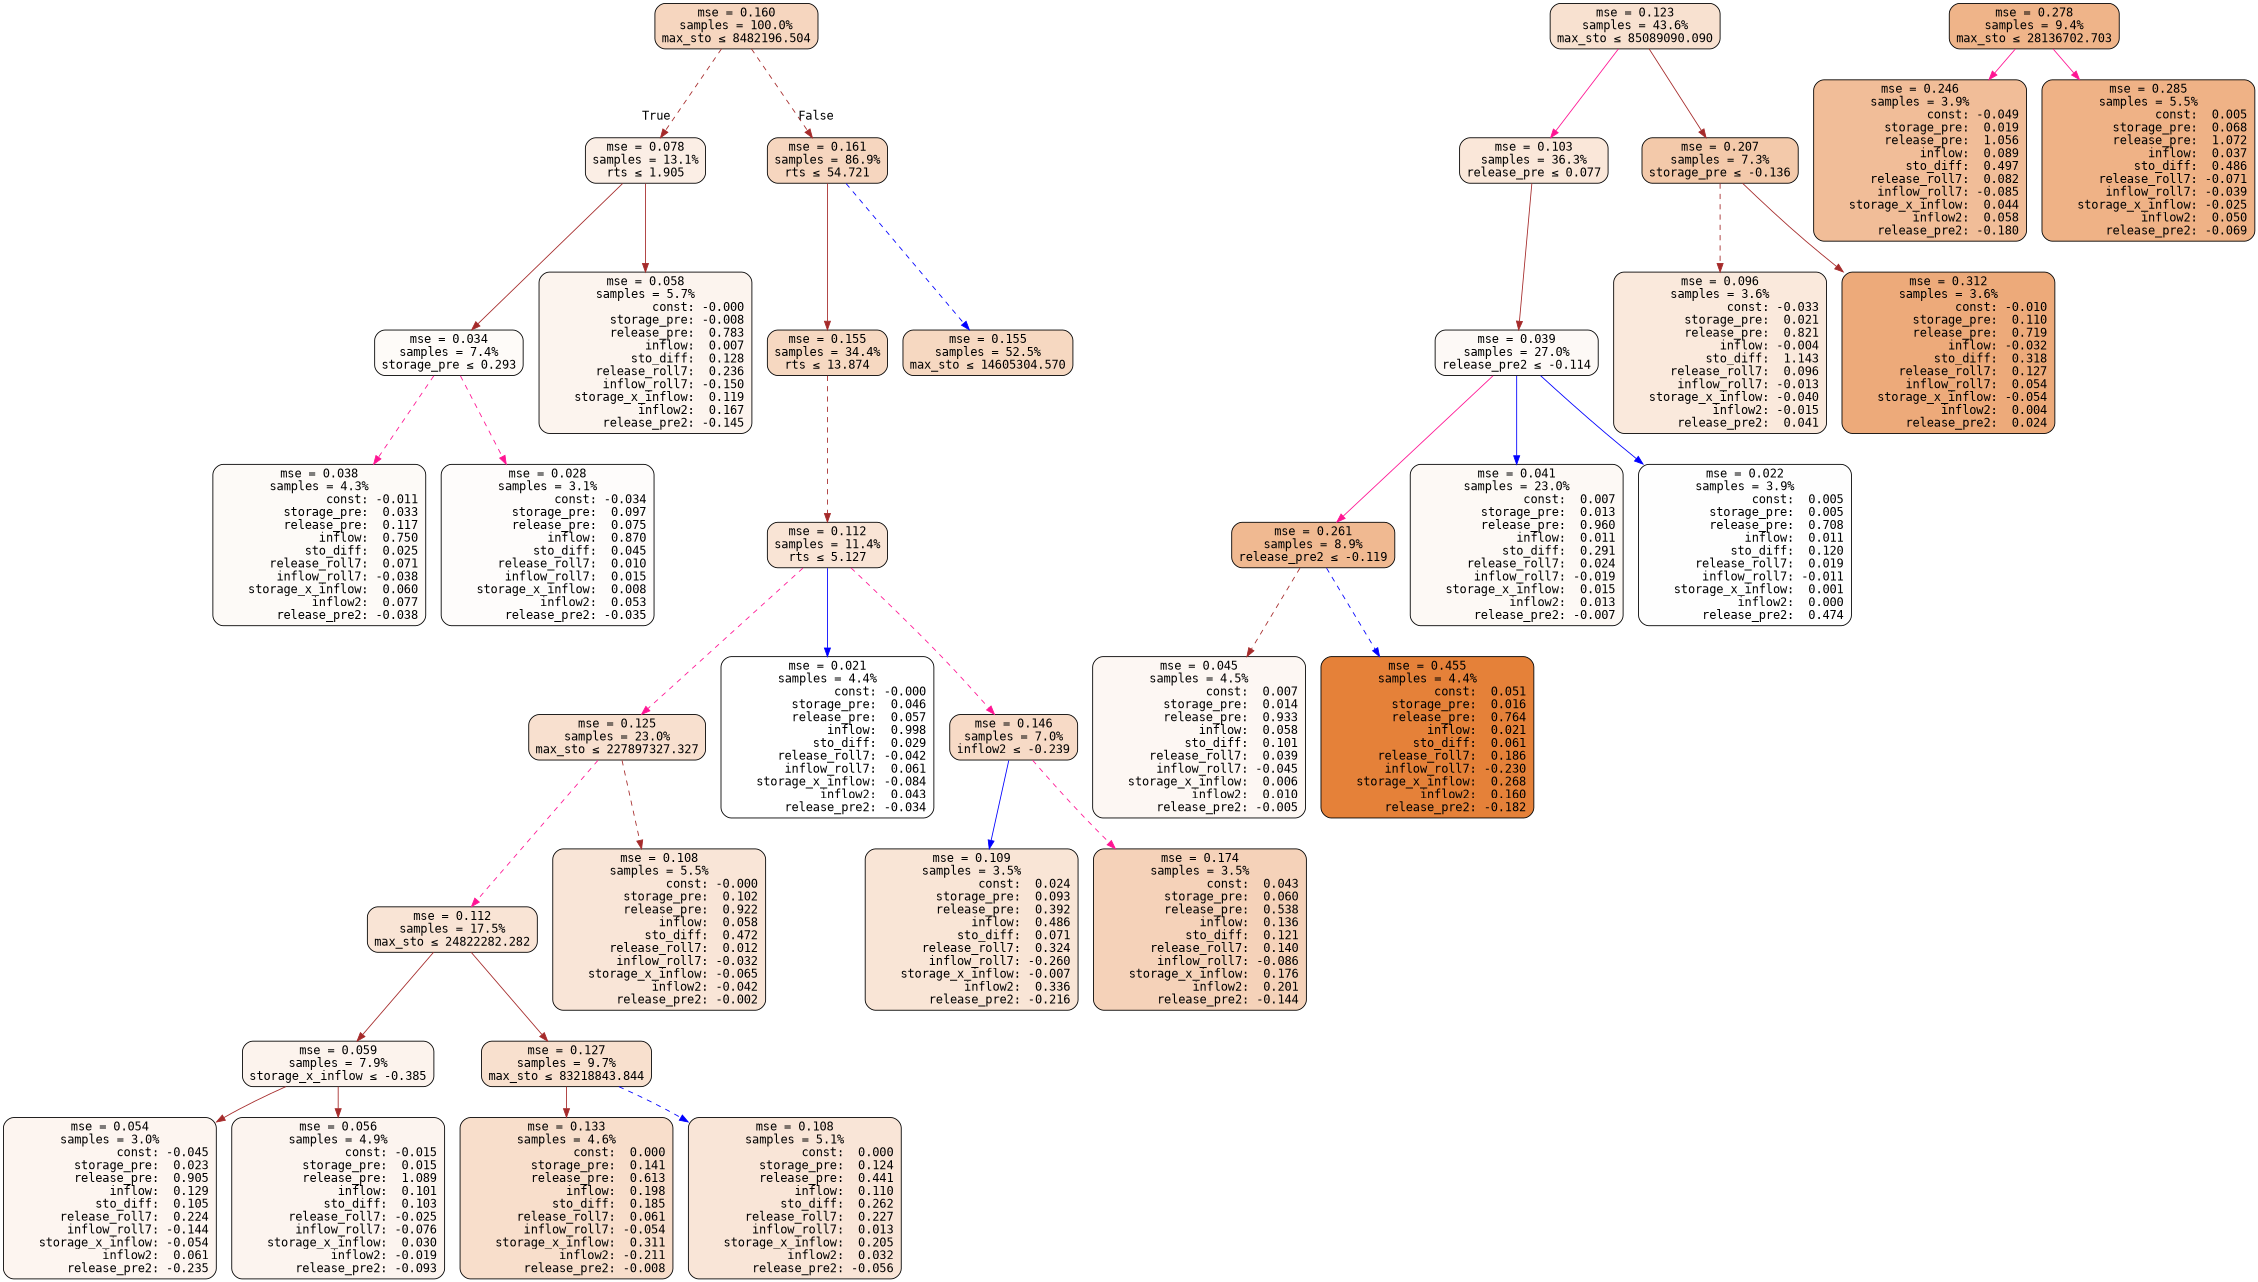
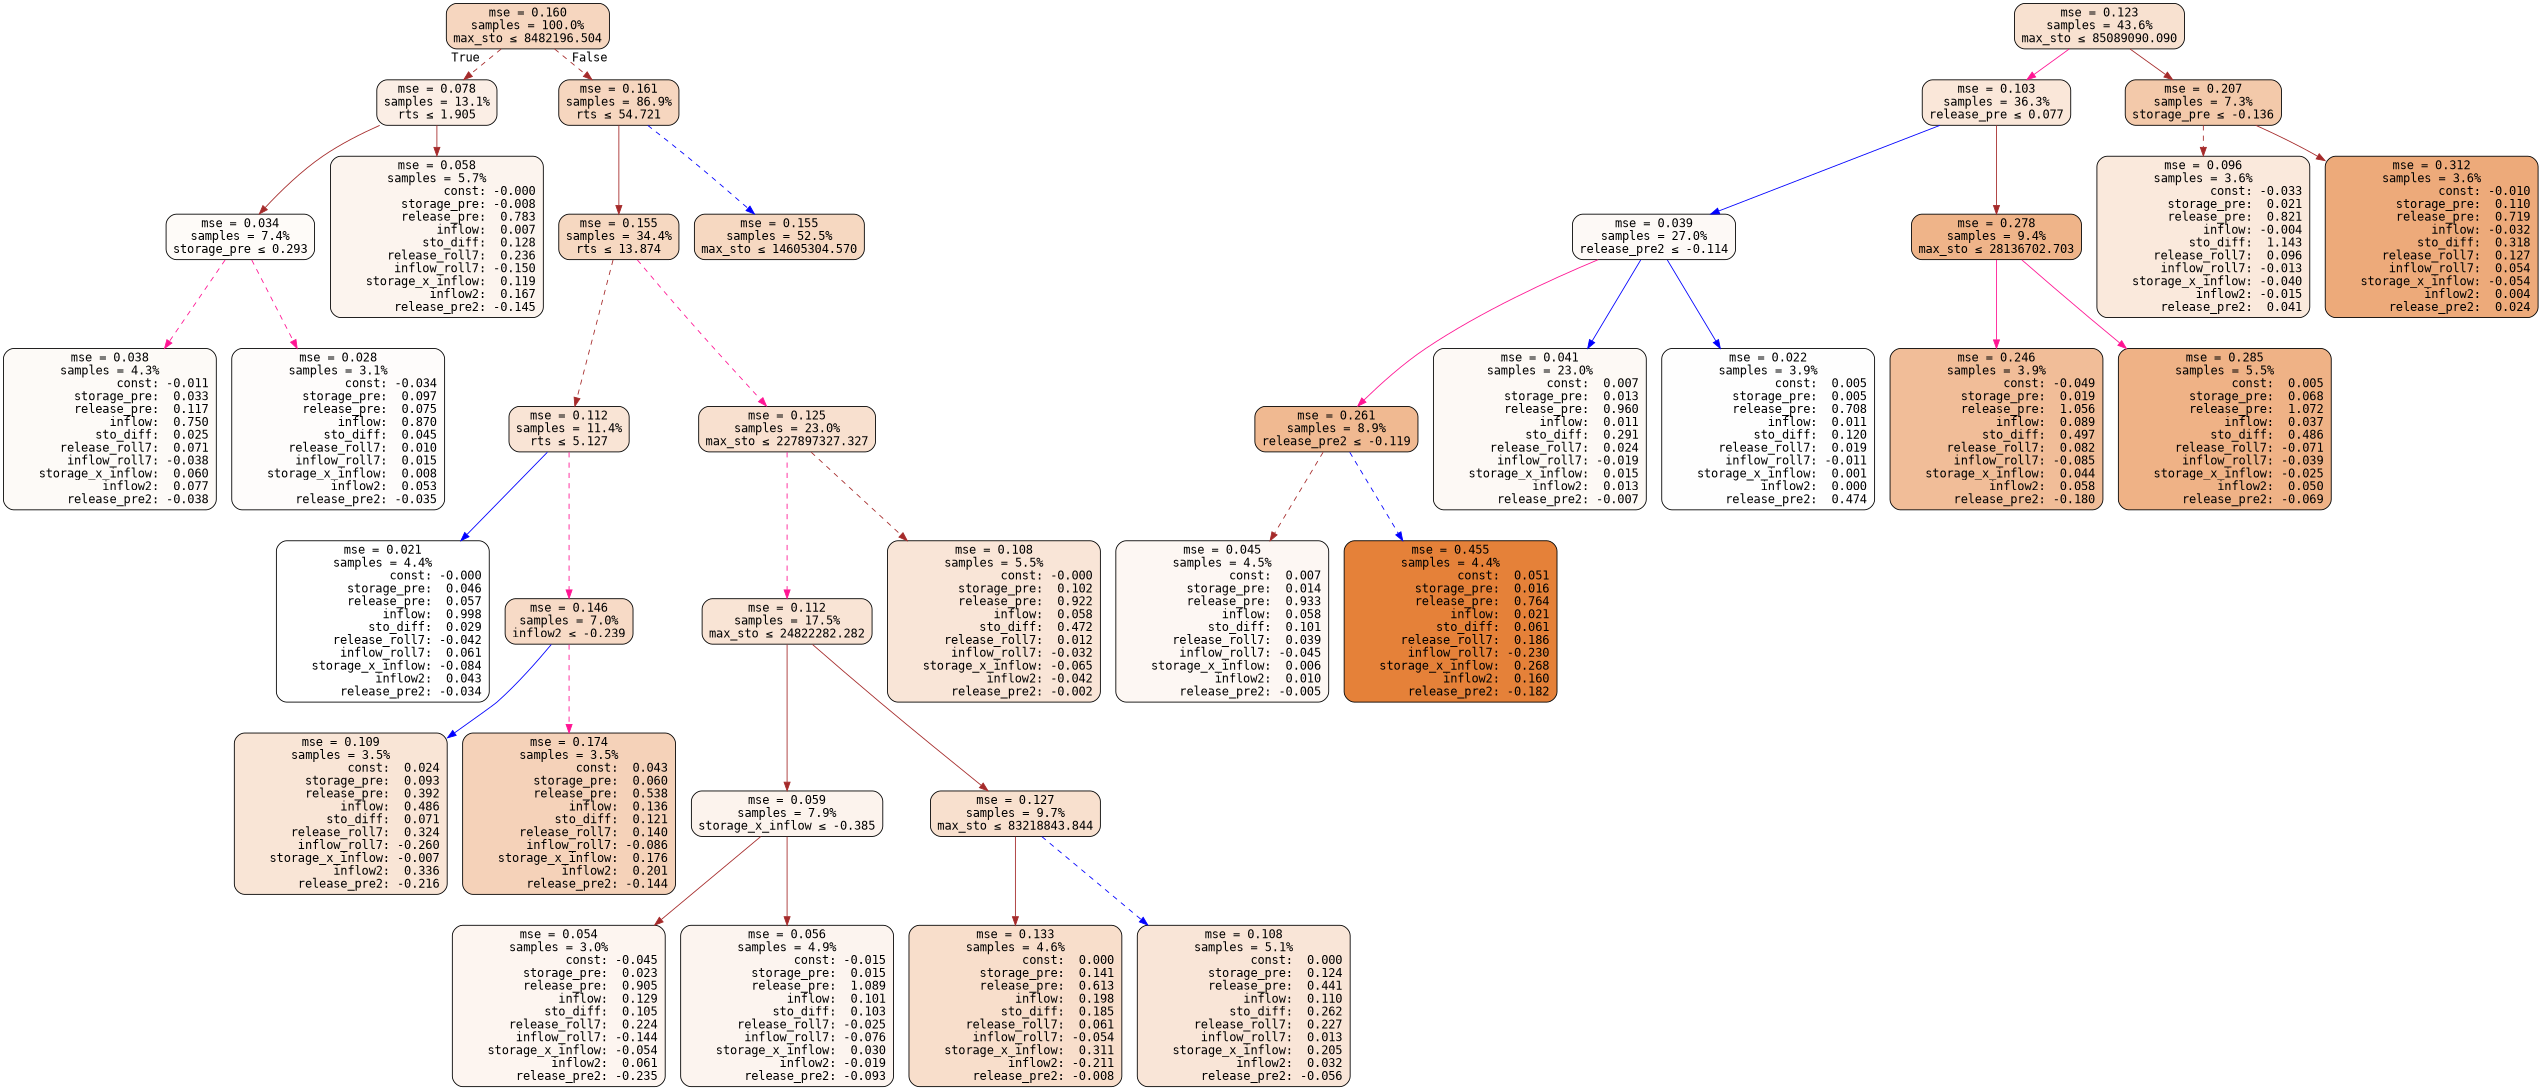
  digraph {
    fontname="DejaVu Sans Mono"
    node [color=black fillcolor="#f6d6bf" fontname="DejaVu Sans Mono" shape=rectangle style="filled, rounded"]
    edge [color=brown fontname="DejaVu Sans Mono" style=solid]
    n1 [label="mse = 0.160\nsamples = 100.0%\nmax_sto &le; 8482196.504"]
    n2 [fillcolor="#fbeee5" label="mse = 0.078\nsamples = 13.1%\nrts &le; 1.905"]
    n3 [label="mse = 0.161\nsamples = 86.9%\nrts &le; 54.721"]
    n4 [fillcolor="#fefbf8" label="mse = 0.034\nsamples = 7.4%\nstorage_pre &le; 0.293"]
    n5 [fillcolor="#fcf4ee" label="mse = 0.058\nsamples = 5.7%\n               const: -0.000\n         storage_pre: -0.008\n         release_pre:  0.783\n              inflow:  0.007\n            sto_diff:  0.128\n       release_roll7:  0.236\n        inflow_roll7: -0.150\n    storage_x_inflow:  0.119\n             inflow2:  0.167\n        release_pre2: -0.145"]
    n6 [fillcolor="#f6d8c1" label="mse = 0.155\nsamples = 34.4%\nrts &le; 13.874"]
    n7 [fillcolor="#f6d8c1" label="mse = 0.155\nsamples = 52.5%\nmax_sto &le; 14605304.570"]
    n8 [fillcolor="#fdfaf7" label="mse = 0.038\nsamples = 4.3%\n               const: -0.011\n         storage_pre:  0.033\n         release_pre:  0.117\n              inflow:  0.750\n            sto_diff:  0.025\n       release_roll7:  0.071\n        inflow_roll7: -0.038\n    storage_x_inflow:  0.060\n             inflow2:  0.077\n        release_pre2: -0.038"]
    n9 [fillcolor="#fefcfb" label="mse = 0.028\nsamples = 3.1%\n               const: -0.034\n         storage_pre:  0.097\n         release_pre:  0.075\n              inflow:  0.870\n            sto_diff:  0.045\n       release_roll7:  0.010\n        inflow_roll7:  0.015\n    storage_x_inflow:  0.008\n             inflow2:  0.053\n        release_pre2: -0.035"]
    n10 [fillcolor="#f9e4d5" label="mse = 0.112\nsamples = 11.4%\nrts &le; 5.127"]
    n11 [fillcolor="#f8e0cf" label="mse = 0.125\nsamples = 23.0%\nmax_sto &le; 227897327.327"]
    n12 [fillcolor="#ffffff" label="mse = 0.021\nsamples = 4.4%\n               const: -0.000\n         storage_pre:  0.046\n         release_pre:  0.057\n              inflow:  0.998\n            sto_diff:  0.029\n       release_roll7: -0.042\n        inflow_roll7:  0.061\n    storage_x_inflow: -0.084\n             inflow2:  0.043\n        release_pre2: -0.034"]
    n13 [fillcolor="#f7dac6" label="mse = 0.146\nsamples = 7.0%\ninflow2 &le; -0.239"]
    n14 [fillcolor="#f9e4d5" label="mse = 0.112\nsamples = 17.5%\nmax_sto &le; 24822282.282"]
    n15 [fillcolor="#f9e5d7" label="mse = 0.108\nsamples = 5.5%\n               const: -0.000\n         storage_pre:  0.102\n         release_pre:  0.922\n              inflow:  0.058\n            sto_diff:  0.472\n       release_roll7:  0.012\n        inflow_roll7: -0.032\n    storage_x_inflow: -0.065\n             inflow2: -0.042\n        release_pre2: -0.002"]
    n16 [fillcolor="#f9e5d6" label="mse = 0.109\nsamples = 3.5%\n               const:  0.024\n         storage_pre:  0.093\n         release_pre:  0.392\n              inflow:  0.486\n            sto_diff:  0.071\n       release_roll7:  0.324\n        inflow_roll7: -0.260\n    storage_x_inflow: -0.007\n             inflow2:  0.336\n        release_pre2: -0.216"]
    n17 [fillcolor="#f5d2b9" label="mse = 0.174\nsamples = 3.5%\n               const:  0.043\n         storage_pre:  0.060\n         release_pre:  0.538\n              inflow:  0.136\n            sto_diff:  0.121\n       release_roll7:  0.140\n        inflow_roll7: -0.086\n    storage_x_inflow:  0.176\n             inflow2:  0.201\n        release_pre2: -0.144"]
    n18 [fillcolor="#fcf3ed" label="mse = 0.059\nsamples = 7.9%\nstorage_x_inflow &le; -0.385"]
    n19 [fillcolor="#f8e0ce" label="mse = 0.127\nsamples = 9.7%\nmax_sto &le; 83218843.844"]
    n20 [fillcolor="#fdf5f0" label="mse = 0.054\nsamples = 3.0%\n               const: -0.045\n         storage_pre:  0.023\n         release_pre:  0.905\n              inflow:  0.129\n            sto_diff:  0.105\n       release_roll7:  0.224\n        inflow_roll7: -0.144\n    storage_x_inflow: -0.054\n             inflow2:  0.061\n        release_pre2: -0.235"]
    n21 [fillcolor="#fcf4ef" label="mse = 0.056\nsamples = 4.9%\n               const: -0.015\n         storage_pre:  0.015\n         release_pre:  1.089\n              inflow:  0.101\n            sto_diff:  0.103\n       release_roll7: -0.025\n        inflow_roll7: -0.076\n    storage_x_inflow:  0.030\n             inflow2: -0.019\n        release_pre2: -0.093"]
    n22 [fillcolor="#f8decb" label="mse = 0.133\nsamples = 4.6%\n               const:  0.000\n         storage_pre:  0.141\n         release_pre:  0.613\n              inflow:  0.198\n            sto_diff:  0.185\n       release_roll7:  0.061\n        inflow_roll7: -0.054\n    storage_x_inflow:  0.311\n             inflow2: -0.211\n        release_pre2: -0.008"]
    n23 [fillcolor="#f9e5d7" label="mse = 0.108\nsamples = 5.1%\n               const:  0.000\n         storage_pre:  0.124\n         release_pre:  0.441\n              inflow:  0.110\n            sto_diff:  0.262\n       release_roll7:  0.227\n        inflow_roll7:  0.013\n    storage_x_inflow:  0.205\n             inflow2:  0.032\n        release_pre2: -0.056"]
    n24 [fillcolor="#f0b991" label="mse = 0.261\nsamples = 8.9%\nrelease_pre2 &le; -0.119"]
    n25 [fillcolor="#fdf7f3" label="mse = 0.045\nsamples = 4.5%\n               const:  0.007\n         storage_pre:  0.014\n         release_pre:  0.933\n              inflow:  0.058\n            sto_diff:  0.101\n       release_roll7:  0.039\n        inflow_roll7: -0.045\n    storage_x_inflow:  0.006\n             inflow2:  0.010\n        release_pre2: -0.005"]
    n26 [fillcolor="#e58139" label="mse = 0.455\nsamples = 4.4%\n               const:  0.051\n         storage_pre:  0.016\n         release_pre:  0.764\n              inflow:  0.021\n            sto_diff:  0.061\n       release_roll7:  0.186\n        inflow_roll7: -0.230\n    storage_x_inflow:  0.268\n             inflow2:  0.160\n        release_pre2: -0.182"]
    n27 [fillcolor="#f8e1d0" label="mse = 0.123\nsamples = 43.6%\nmax_sto &le; 85089090.090"]
    n28 [fillcolor="#fae7d9" label="mse = 0.103\nsamples = 36.3%\nrelease_pre &le; 0.077"]
    n29 [fillcolor="#f3c9aa" label="mse = 0.207\nsamples = 7.3%\nstorage_pre &le; -0.136"]
    n30 [fillcolor="#fdf9f6" label="mse = 0.039\nsamples = 27.0%\nrelease_pre2 &le; -0.114"]
    n31 [fillcolor="#efb489" label="mse = 0.278\nsamples = 9.4%\nmax_sto &le; 28136702.703"]
    n32 [fillcolor="#fae9dc" label="mse = 0.096\nsamples = 3.6%\n               const: -0.033\n         storage_pre:  0.021\n         release_pre:  0.821\n              inflow: -0.004\n            sto_diff:  1.143\n       release_roll7:  0.096\n        inflow_roll7: -0.013\n    storage_x_inflow: -0.040\n             inflow2: -0.015\n        release_pre2:  0.041"]
    n33 [fillcolor="#edaa7a" label="mse = 0.312\nsamples = 3.6%\n               const: -0.010\n         storage_pre:  0.110\n         release_pre:  0.719\n              inflow: -0.032\n            sto_diff:  0.318\n       release_roll7:  0.127\n        inflow_roll7:  0.054\n    storage_x_inflow: -0.054\n             inflow2:  0.004\n        release_pre2:  0.024"]
    n34 [fillcolor="#fdf9f5" label="mse = 0.041\nsamples = 23.0%\n               const:  0.007\n         storage_pre:  0.013\n         release_pre:  0.960\n              inflow:  0.011\n            sto_diff:  0.291\n       release_roll7:  0.024\n        inflow_roll7: -0.019\n    storage_x_inflow:  0.015\n             inflow2:  0.013\n        release_pre2: -0.007"]
    n35 [fillcolor="#fefefe" label="mse = 0.022\nsamples = 3.9%\n               const:  0.005\n         storage_pre:  0.005\n         release_pre:  0.708\n              inflow:  0.011\n            sto_diff:  0.120\n       release_roll7:  0.019\n        inflow_roll7: -0.011\n    storage_x_inflow:  0.001\n             inflow2:  0.000\n        release_pre2:  0.474"]
    n36 [fillcolor="#f1bd98" label="mse = 0.246\nsamples = 3.9%\n               const: -0.049\n         storage_pre:  0.019\n         release_pre:  1.056\n              inflow:  0.089\n            sto_diff:  0.497\n       release_roll7:  0.082\n        inflow_roll7: -0.085\n    storage_x_inflow:  0.044\n             inflow2:  0.058\n        release_pre2: -0.180"]
    n37 [fillcolor="#efb286" label="mse = 0.285\nsamples = 5.5%\n               const:  0.005\n         storage_pre:  0.068\n         release_pre:  1.072\n              inflow:  0.037\n            sto_diff:  0.486\n       release_roll7: -0.071\n        inflow_roll7: -0.039\n    storage_x_inflow: -0.025\n             inflow2:  0.050\n        release_pre2: -0.069"]
    n1 -> n2 [headlabel=True labelangle=45 labeldistance=2.5 style=dashed]
    n1 -> n3 [headlabel=False labelangle=-45 labeldistance=2.5 style=dashed]
    n2 -> n4
    n2 -> n5
    n3 -> n6
    n3 -> n7 [color=blue style=dashed]
    n4 -> n8 [color=deeppink style=dashed]
    n4 -> n9 [color=deeppink style=dashed]
    n6 -> n10 [style=dashed]
-   n10 -> n11 [color=deeppink style=dashed]
+   n6 -> n11 [color=deeppink style=dashed]
    n10 -> n12 [color=blue]
    n10 -> n13 [color=deeppink style=dashed]
    n11 -> n14 [color=deeppink style=dashed]
    n11 -> n15 [style=dashed]
    n13 -> n16 [color=blue]
    n13 -> n17 [color=deeppink style=dashed]
    n14 -> n18
    n14 -> n19
    n18 -> n20
    n18 -> n21
    n19 -> n22
    n19 -> n23 [color=blue style=dashed]
    n24 -> n25 [style=dashed]
    n24 -> n26 [color=blue style=dashed]
    n27 -> n28 [color=deeppink]
    n27 -> n29
-   n28 -> n30
+   n28 -> n30 [color=blue]
+   n28 -> n31
    n29 -> n32 [style=dashed]
    n29 -> n33
    n30 -> n24 [color=deeppink]
    n30 -> n34 [color=blue]
    n30 -> n35 [color=blue]
    n31 -> n36 [color=deeppink]
    n31 -> n37 [color=deeppink]
  }
